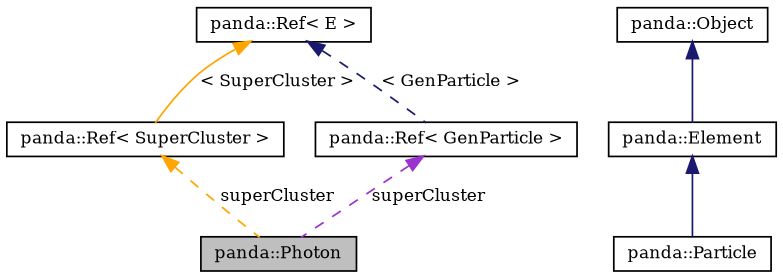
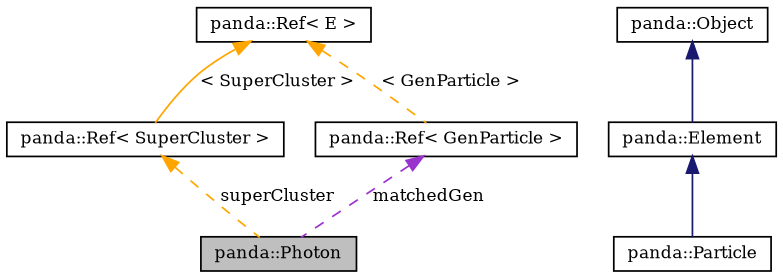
  digraph {
    fontname="DejaVu Serif"
    node [color=black fillcolor=white fontname="DejaVu Serif" fontsize=10 shape=record style=filled]
    edge [color=orange dir=back fontname="DejaVu Serif" fontsize=10 labelfontname=Helvetica labelfontsize=10 style=solid]
    n1 [fillcolor=grey75 fontcolor=black height=0.2 label="panda::Photon" width=0.4]
    n2 [height=0.2 label="panda::Particle" width=0.4]
    n3 [height=0.2 label="panda::Element" width=0.4]
    n4 [height=0.2 label="panda::Object" width=0.4]
    n5 [height=0.2 label="panda::Ref\< SuperCluster \>" width=0.4]
    n6 [height=0.2 label="panda::Ref\< E \>" width=0.4]
    n7 [height=0.2 label="panda::Ref\< GenParticle \>" width=0.4]
    n3 -> n2 [color=midnightblue]
    n4 -> n3 [color=midnightblue]
    n5 -> n1 [label=superCluster style=dashed]
    n6 -> n5 [label="\< SuperCluster \>"]
-   n6 -> n7 [color=midnightblue label="\< GenParticle \>" style=dashed]
-   n7 -> n1 [color=darkorchid3 label=superCluster style=dashed]
+   n6 -> n7 [label="\< GenParticle \>" style=dashed]
+   n7 -> n1 [color=darkorchid3 label=matchedGen style=dashed]
  }
